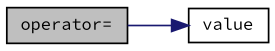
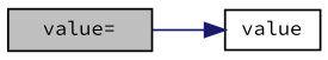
  digraph {
    rankdir=LR
    fontname="Source Code Pro"
    node [color=black fontname="Source Code Pro" fontsize=10 shape=record]
-   n1 [fillcolor=grey75 fontcolor=black height=0.2 label="operator=" style=filled width=0.4]
+   n1 [fillcolor=grey75 fontcolor=black height=0.2 label="value=" style=filled width=0.4]
    n2 [height=0.2 label=value width=0.4]
    n1 -> n2 [color=midnightblue fontname="Source Code Pro" fontsize=10 labelfontname=Helvetica labelfontsize=10 style=solid]
  }
